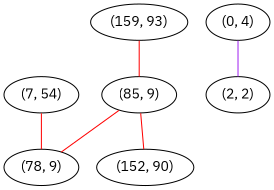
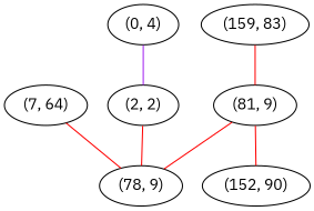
  graph {
    fontname="IBM Plex Sans"
    node [fontname="IBM Plex Sans"]
    edge [color=red fontname="IBM Plex Sans" weight=1]
-   "(159, 93)"
-   "(81, 9)" [label="(85, 9)"]
+   "(159, 93)" [label="(159, 83)"]
+   "(81, 9)"
    "(78, 9)"
    n4 [label="(152, 90)"]
-   "(7, 64)" [label="(7, 54)"]
+   "(7, 64)"
    n6 [label="(0, 4)"]
    "(2, 2)"
    "(159, 93)" -- "(81, 9)"
    "(81, 9)" -- "(78, 9)"
    "(81, 9)" -- n4
    "(7, 64)" -- "(78, 9)"
    n6 -- "(2, 2)" [color=purple weight=4]
+   "(2, 2)" -- "(78, 9)"
  }
